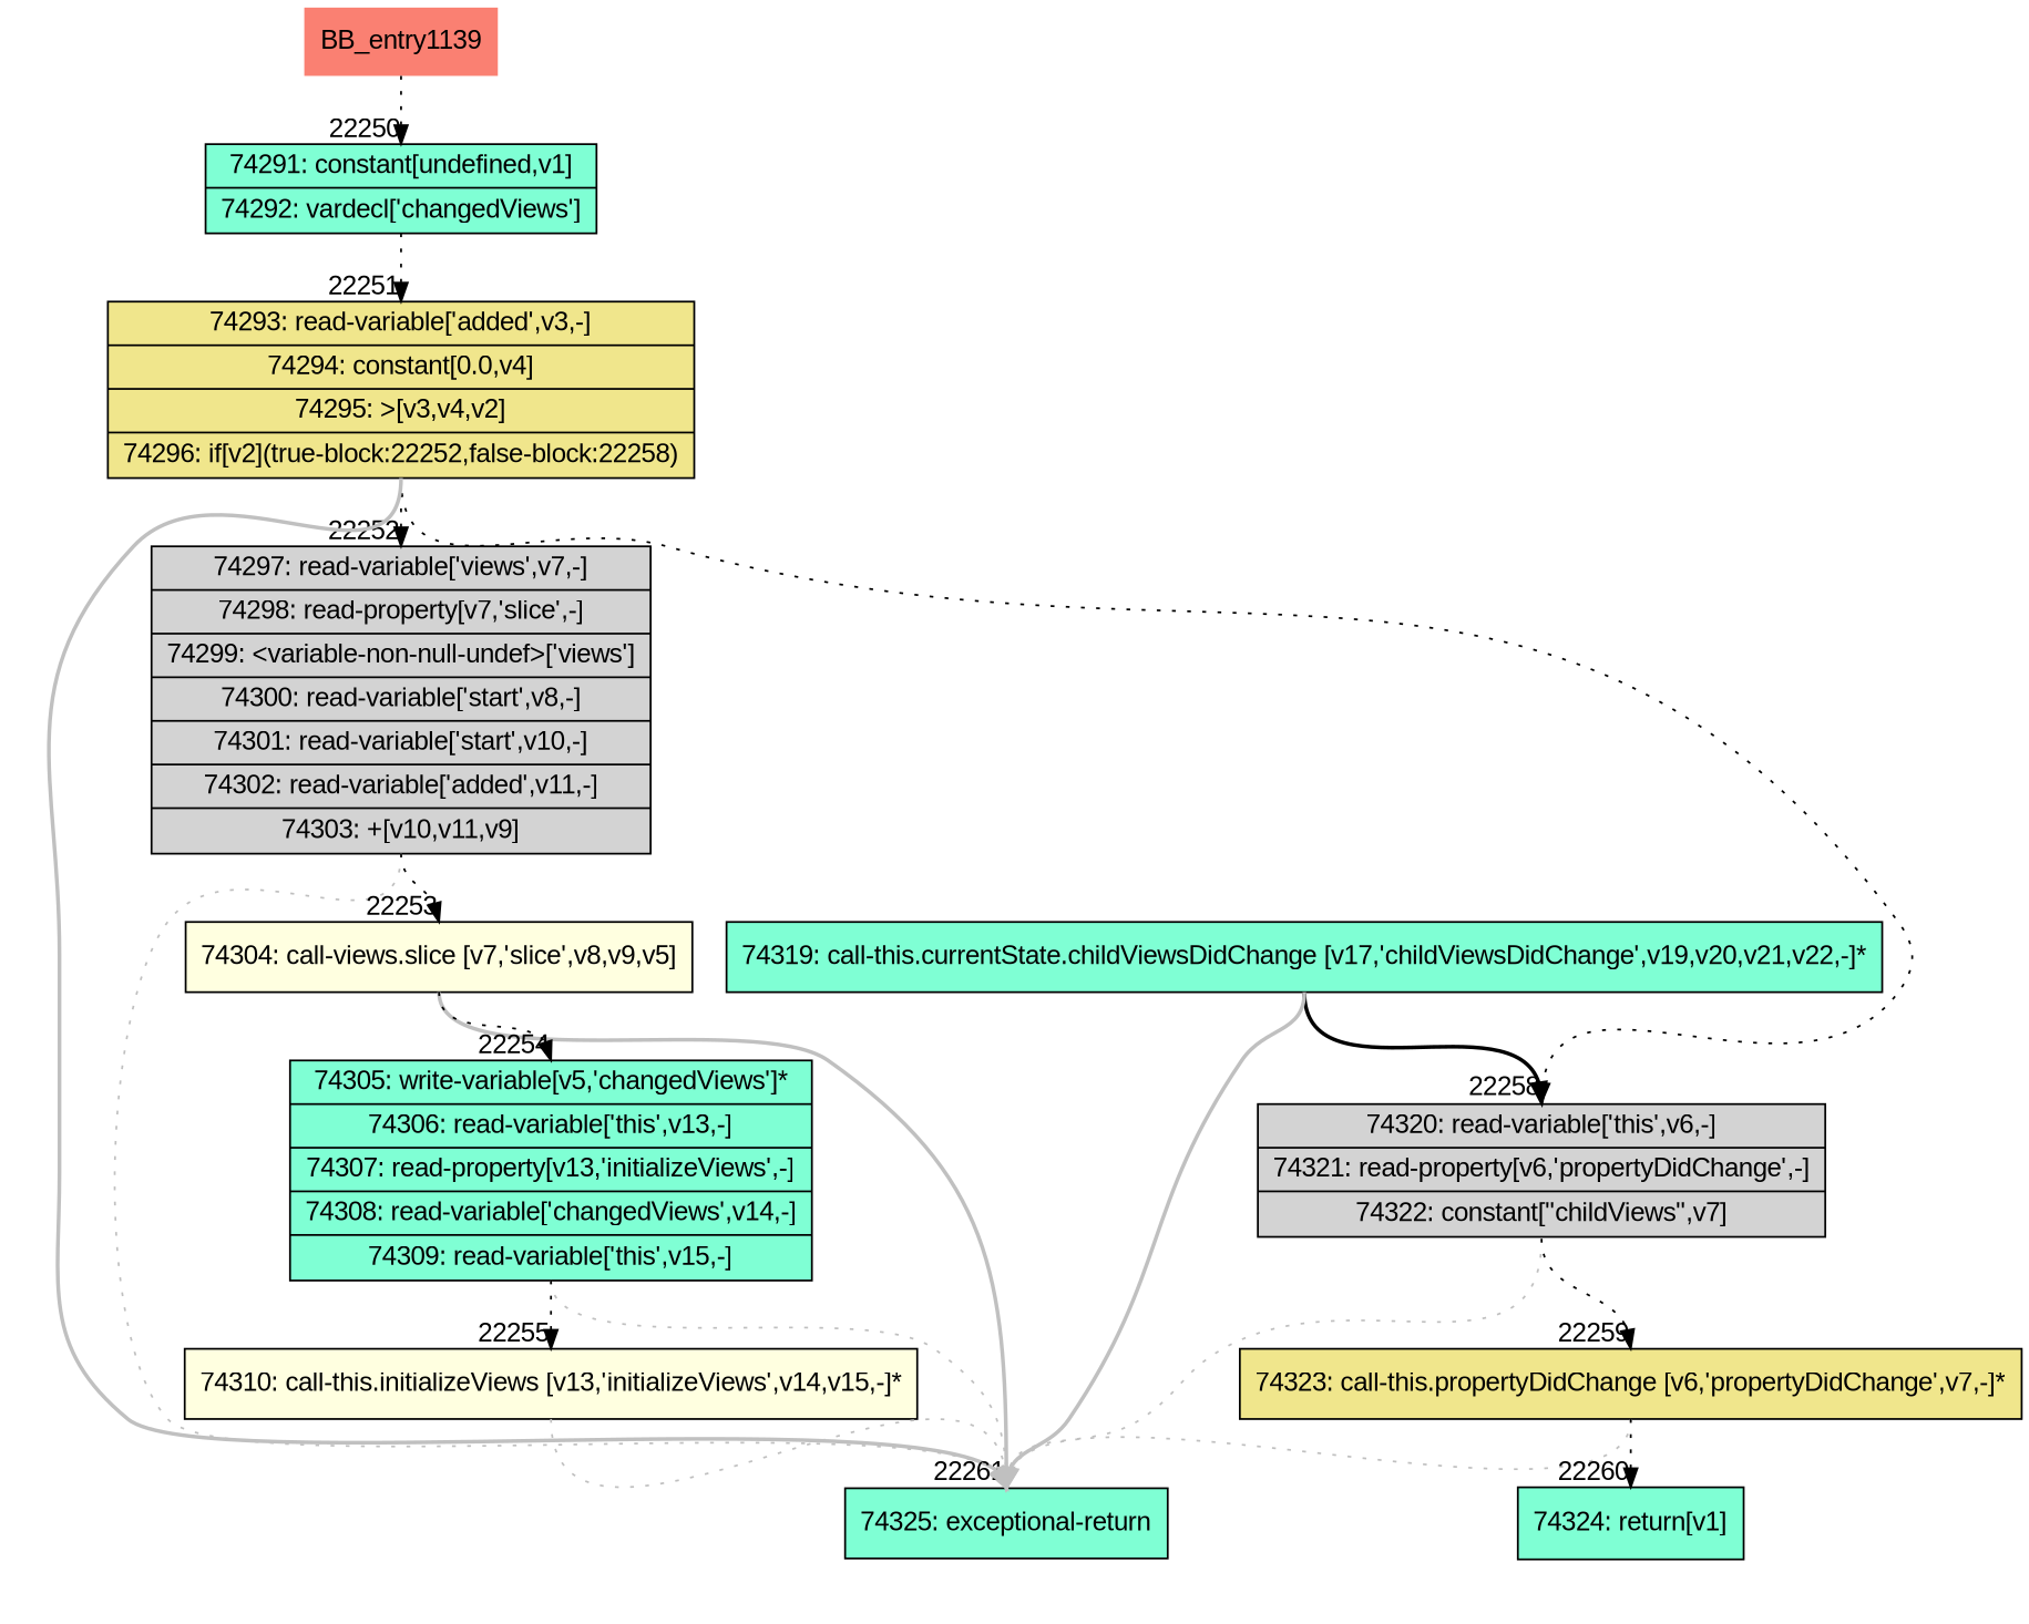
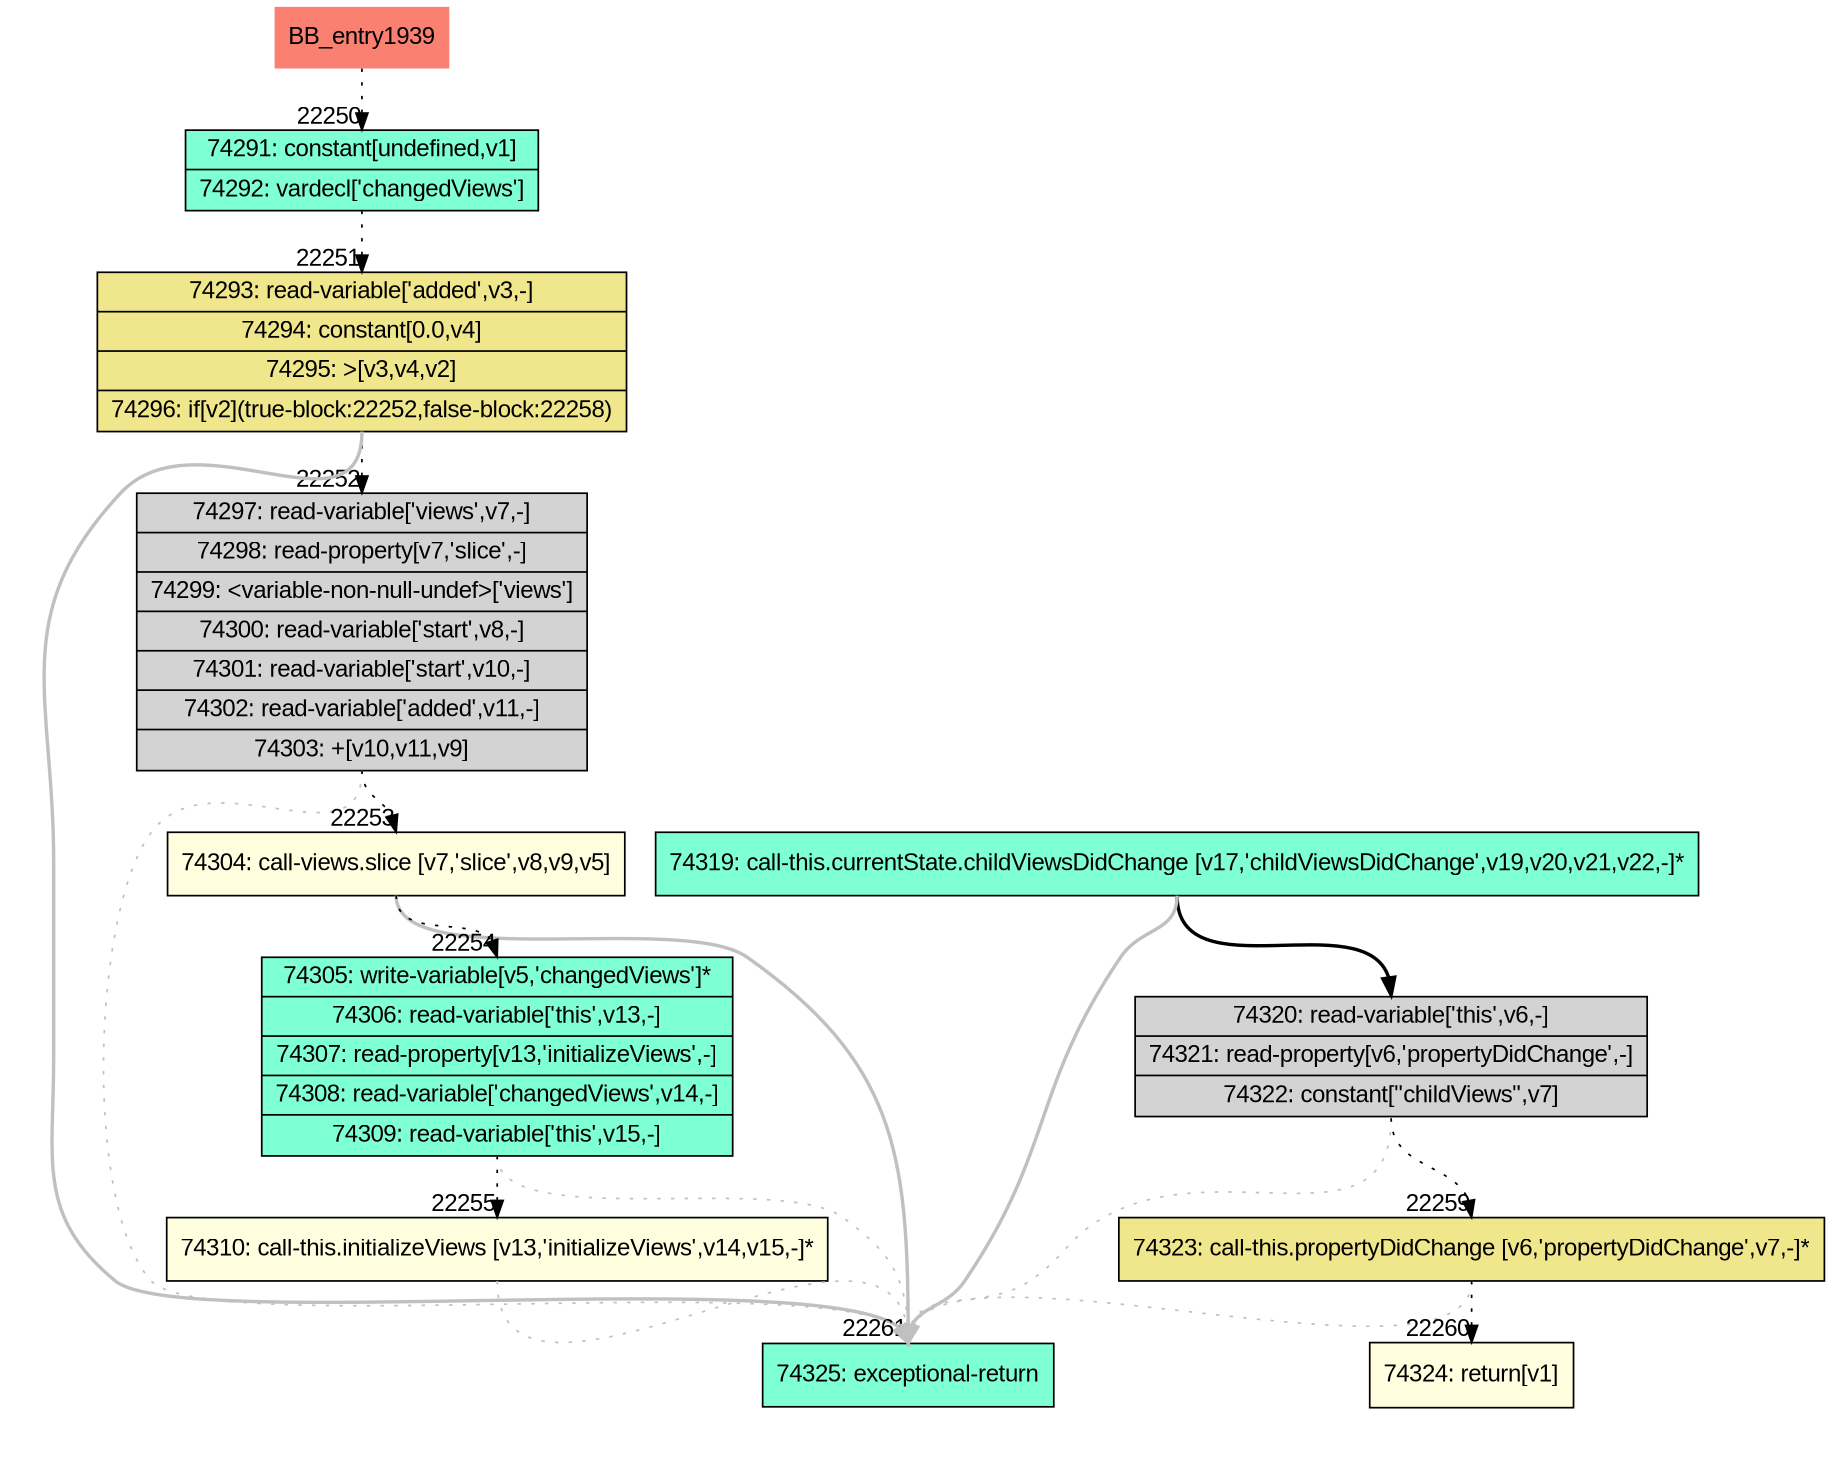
  digraph {
    fontname="Liberation Sans"
    rankdir=TD
    node [fillcolor=aquamarine fontname="Liberation Sans" shape=record style=filled]
    edge [fontname="Liberation Sans" headport=n style=dotted tailport=s]
-   BB_entry1939 [fillcolor=salmon shape=none label=BB_entry1139]
+   BB_entry1939 [fillcolor=salmon shape=none]
    n2 [label="{74291: constant[undefined,v1]|74292: vardecl['changedViews']}"]
    n3 [fillcolor=khaki label="{74293: read-variable['added',v3,-]|74294: constant[0.0,v4]|74295: \>[v3,v4,v2]|74296: if[v2](true-block:22252,false-block:22258)}"]
    n4 [fillcolor=lightgrey label="{74297: read-variable['views',v7,-]|74298: read-property[v7,'slice',-]|74299: \<variable-non-null-undef\>['views']|74300: read-variable['start',v8,-]|74301: read-variable['start',v10,-]|74302: read-variable['added',v11,-]|74303: +[v10,v11,v9]}"]
    n5 [fillcolor=lightgrey label="{74320: read-variable['this',v6,-]|74321: read-property[v6,'propertyDidChange',-]|74322: constant[\"childViews\",v7]}"]
    n6 [label="{74325: exceptional-return}"]
    n7 [fillcolor=lightyellow label="{74304: call-views.slice [v7,'slice',v8,v9,v5]}"]
    n8 [fillcolor=khaki label="{74323: call-this.propertyDidChange [v6,'propertyDidChange',v7,-]*}"]
    n9 [label="{74305: write-variable[v5,'changedViews']*|74306: read-variable['this',v13,-]|74307: read-property[v13,'initializeViews',-]|74308: read-variable['changedViews',v14,-]|74309: read-variable['this',v15,-]}"]
-   n10 [label="{74324: return[v1]}"]
+   n10 [fillcolor=lightyellow label="{74324: return[v1]}"]
    n11 [fillcolor=lightyellow label="{74310: call-this.initializeViews [v13,'initializeViews',v14,v15,-]*}"]
    n12 [label="{74319: call-this.currentState.childViewsDidChange [v17,'childViewsDidChange',v19,v20,v21,v22,-]*}"]
    BB_entry1939 -> n2 [headlabel="    22250"]
    n2 -> n3 [headlabel="      22251"]
    n3 -> n4 [headlabel="      22252"]
-   n3 -> n5 [headlabel="      22258"]
    n3 -> n6 [color=gray headlabel="      22261" style=bold]
    n4 -> n6 [color=gray]
    n4 -> n7 [headlabel="      22253"]
    n5 -> n6 [color=gray]
    n5 -> n8 [headlabel="      22259"]
    n7 -> n6 [color=gray style=bold]
    n7 -> n9 [headlabel="      22254"]
    n8 -> n6 [color=gray]
    n8 -> n10 [headlabel="      22260"]
    n9 -> n6 [color=gray]
    n9 -> n11 [headlabel="      22255"]
    n11 -> n6 [color=gray]
    n12 -> n5 [style=bold]
    n12 -> n6 [color=gray style=bold]
  }
